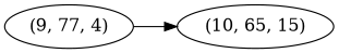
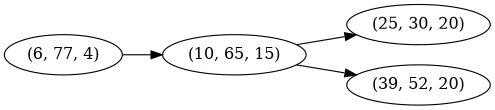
  digraph {
    rankdir=LR
    n1 [label="(10, 65, 15)"]
-   "(9, 77, 4)"
+   "(9, 77, 4)" [label="(6, 77, 4)"]
+   "(25, 30, 20)"
+   "(39, 52, 20)"
+   n1 -> "(25, 30, 20)"
+   n1 -> "(39, 52, 20)"
    "(9, 77, 4)" -> n1
  }
